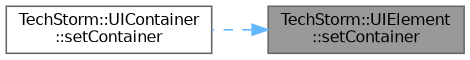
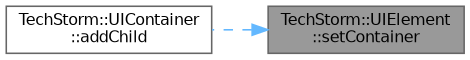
  digraph {
    rankdir=RL
    node [fontname=Helvetica fontsize=10 shape=box style=filled]
    n1 [color=gray40 fillcolor=grey60 fontcolor=black height=0.2 label="TechStorm::UIElement\l::setContainer" width=0.4]
-   n2 [color=grey40 fillcolor=white height=0.2 label="TechStorm::UIContainer\l::setContainer" width=0.4]
+   n2 [color=grey40 fillcolor=white height=0.2 label="TechStorm::UIContainer\l::addChild" width=0.4]
    n1 -> n2 [color=steelblue1 dir=back fontname=Helvetica fontsize=10 labelfontname=Helvetica labelfontsize=10 style=dashed]
  }
